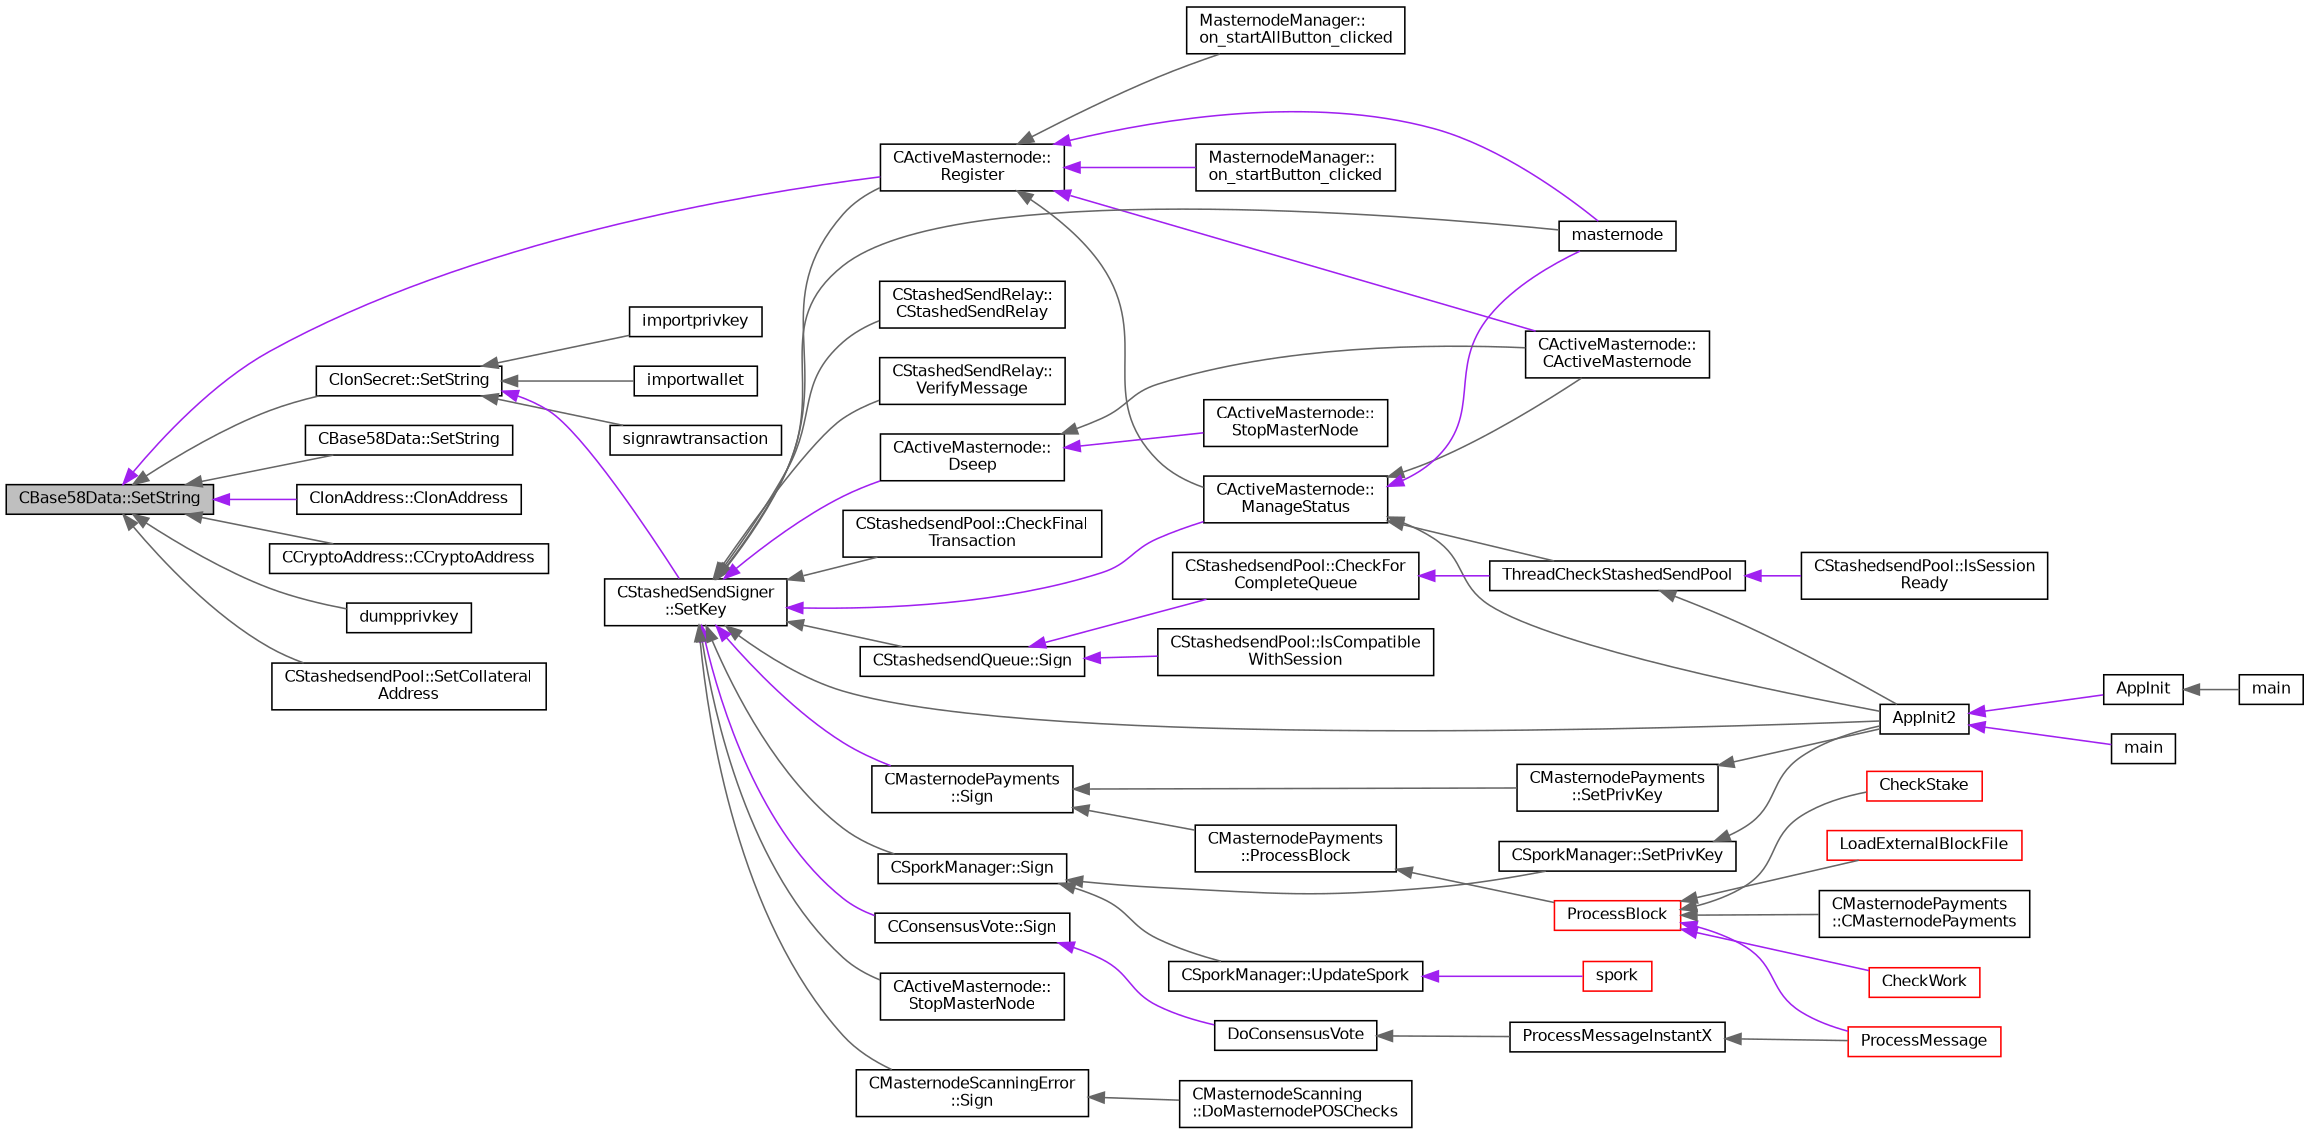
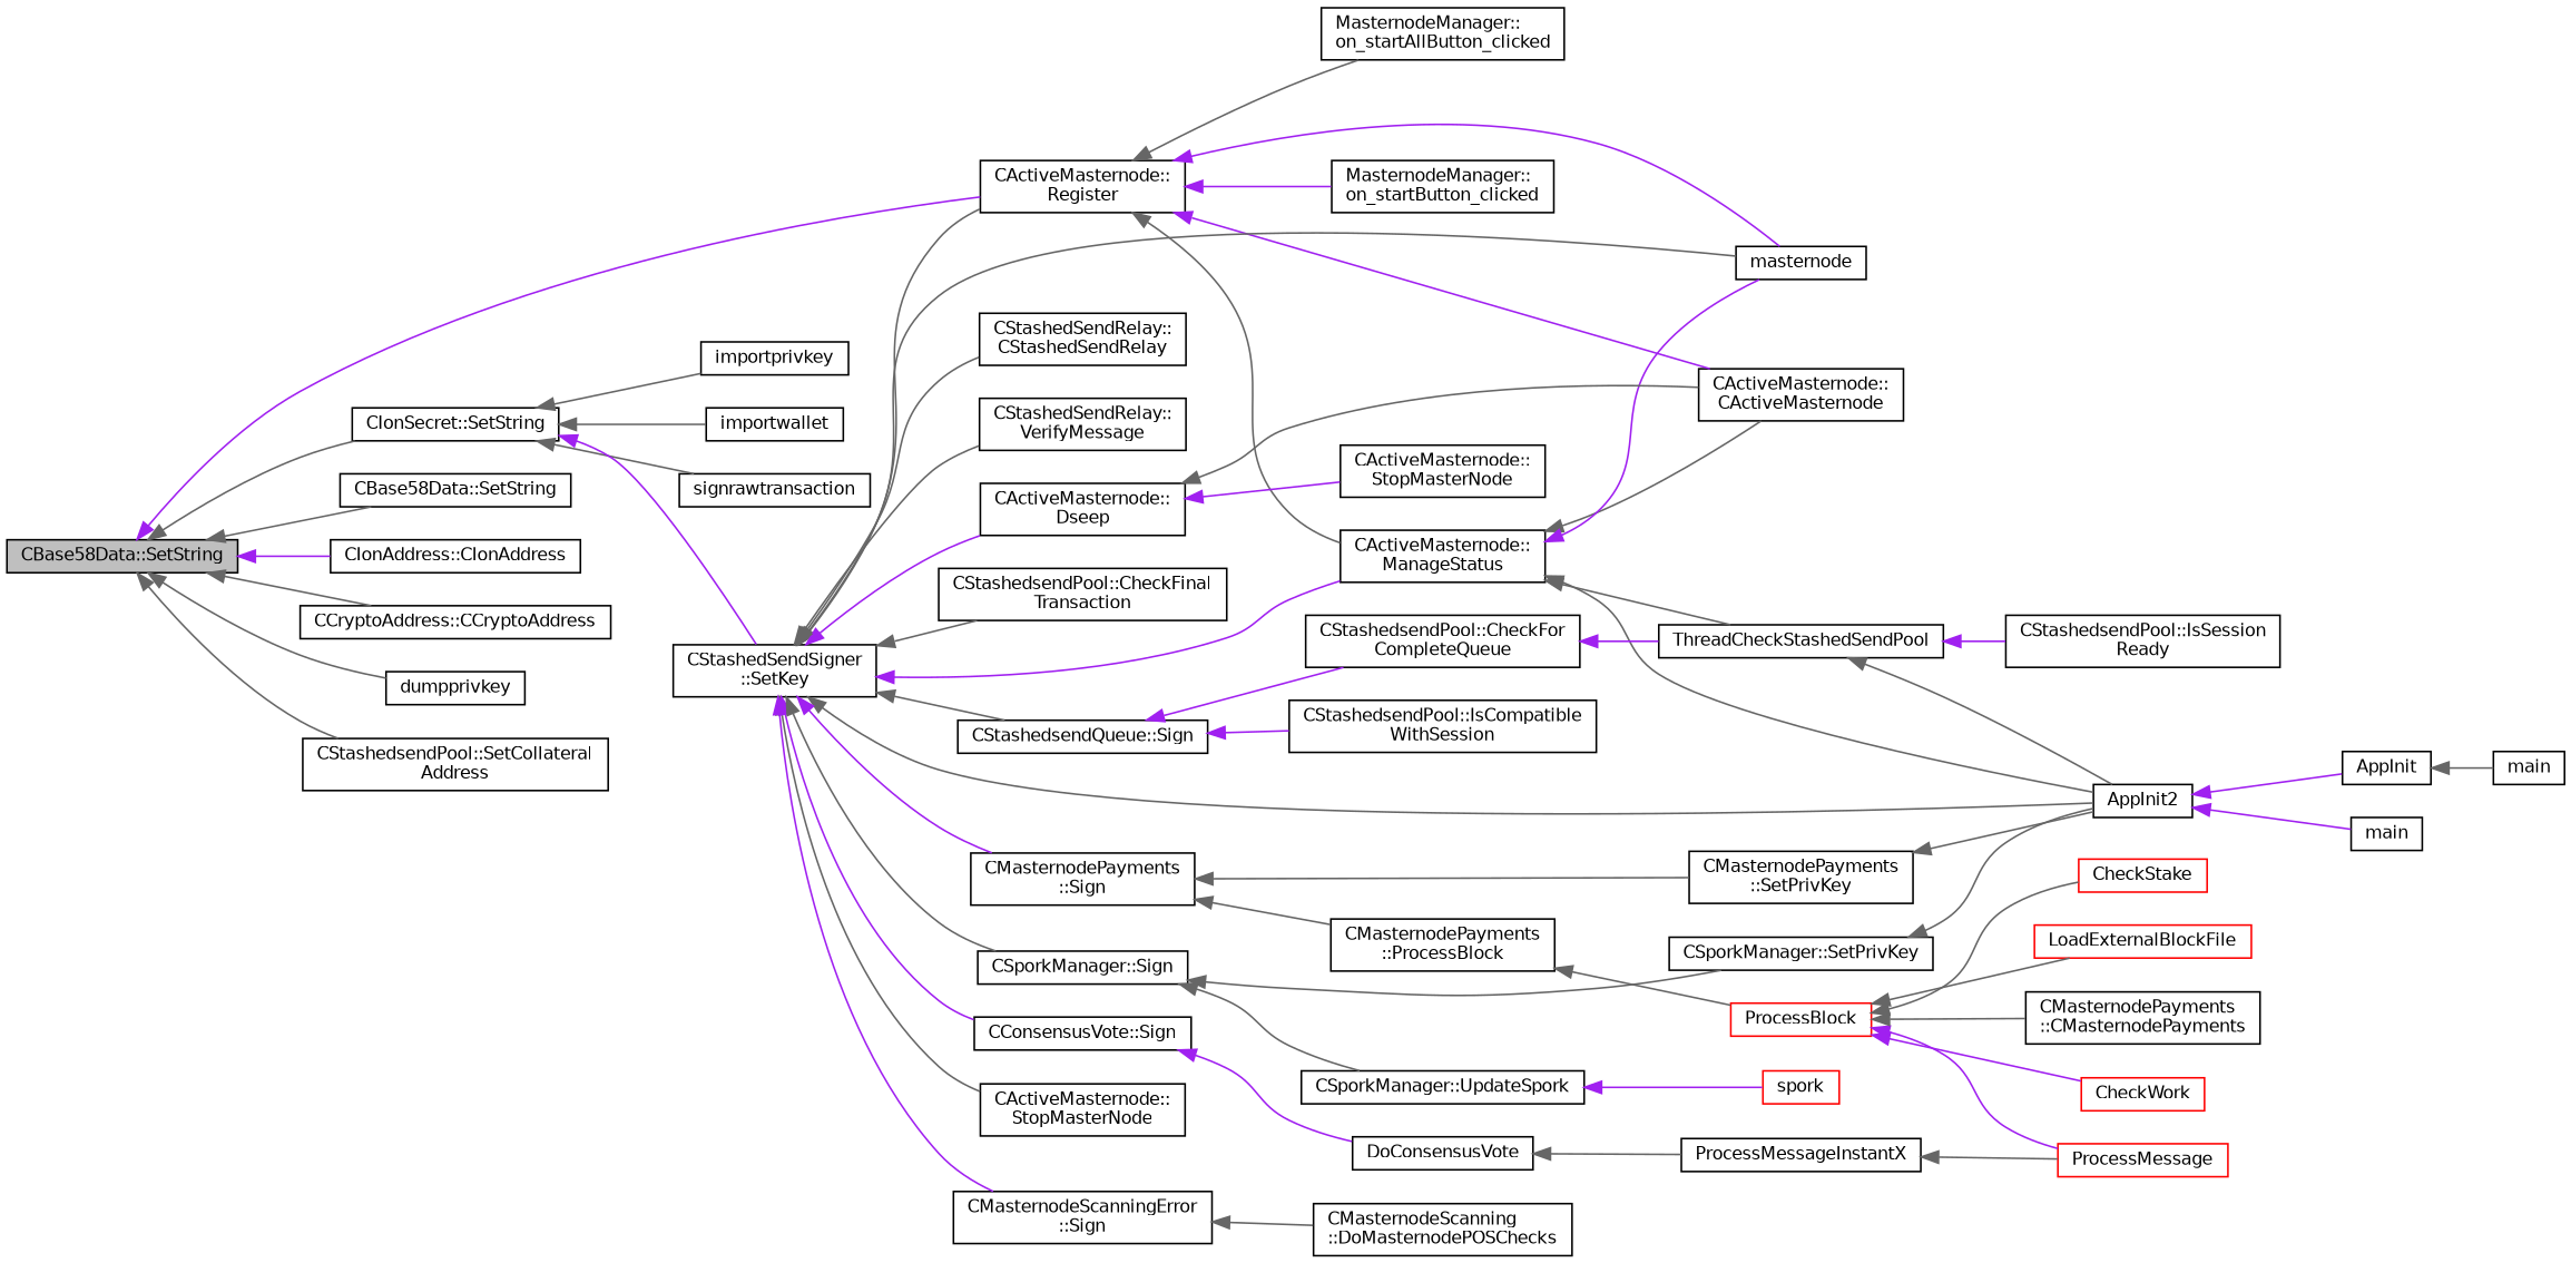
  digraph {
    rankdir=LR
    node [color=black fillcolor=white fontname=Helvetica fontsize=10 shape=record style=filled]
    edge [color=gray40 dir=back fontname=Helvetica fontsize=10 labelfontname=Helvetica labelfontsize=10 style=solid]
    n1 [fillcolor=grey75 fontcolor=black height=0.2 label="CBase58Data::SetString" width=0.4]
    n2 [height=0.2 label="CActiveMasternode::\lRegister" width=0.4]
    n3 [height=0.2 label="CBase58Data::SetString" width=0.4]
    n4 [height=0.2 label="CIonSecret::SetString" width=0.4]
    n5 [height=0.2 label="CIonAddress::CIonAddress" width=0.4]
    n6 [height=0.2 label="CCryptoAddress::CCryptoAddress" width=0.4]
    n7 [height=0.2 label=dumpprivkey width=0.4]
    n8 [height=0.2 label="CStashedsendPool::SetCollateral\lAddress" width=0.4]
    n9 [height=0.2 label="CActiveMasternode::\lManageStatus" width=0.4]
    n10 [height=0.2 label="CActiveMasternode::\lCActiveMasternode" width=0.4]
    n11 [height=0.2 label=masternode width=0.4]
    n12 [height=0.2 label="MasternodeManager::\lon_startButton_clicked" width=0.4]
    n13 [height=0.2 label="MasternodeManager::\lon_startAllButton_clicked" width=0.4]
    n14 [height=0.2 label=importprivkey width=0.4]
    n15 [height=0.2 label=importwallet width=0.4]
    n16 [height=0.2 label=signrawtransaction width=0.4]
    n17 [height=0.2 label="CStashedSendSigner\l::SetKey" width=0.4]
    n18 [height=0.2 label=AppInit2 width=0.4]
    n19 [height=0.2 label=ThreadCheckStashedSendPool width=0.4]
    n20 [height=0.2 label=AppInit width=0.4]
    n21 [height=0.2 label=main width=0.4]
    n22 [height=0.2 label="CStashedsendPool::IsSession\lReady" width=0.4]
    n23 [height=0.2 label=main width=0.4]
    n24 [height=0.2 label="CActiveMasternode::\lStopMasterNode" width=0.4]
    n25 [height=0.2 label="CActiveMasternode::\lDseep" width=0.4]
    n26 [height=0.2 label="CConsensusVote::Sign" width=0.4]
    n27 [height=0.2 label="CMasternodePayments\l::Sign" width=0.4]
    n28 [height=0.2 label="CMasternodeScanningError\l::Sign" width=0.4]
    n29 [height=0.2 label="CSporkManager::Sign" width=0.4]
    n30 [height=0.2 label="CStashedSendRelay::\lCStashedSendRelay" width=0.4]
    n31 [height=0.2 label="CStashedSendRelay::\lVerifyMessage" width=0.4]
    n32 [height=0.2 label="CStashedsendPool::CheckFinal\lTransaction" width=0.4]
    n33 [height=0.2 label="CStashedsendQueue::Sign" width=0.4]
    n34 [height=0.2 label="CActiveMasternode::\lStopMasterNode" width=0.4]
    n35 [height=0.2 label=DoConsensusVote width=0.4]
    n36 [height=0.2 label="CMasternodePayments\l::ProcessBlock" width=0.4]
    n37 [height=0.2 label="CMasternodePayments\l::SetPrivKey" width=0.4]
    n38 [height=0.2 label="CMasternodeScanning\l::DoMasternodePOSChecks" width=0.4]
    n39 [height=0.2 label="CSporkManager::UpdateSpork" width=0.4]
    n40 [height=0.2 label="CSporkManager::SetPrivKey" width=0.4]
    n41 [height=0.2 label="CStashedsendPool::CheckFor\lCompleteQueue" width=0.4]
    n42 [height=0.2 label="CStashedsendPool::IsCompatible\lWithSession" width=0.4]
    n43 [height=0.2 label=ProcessMessageInstantX width=0.4]
    n44 [color=red height=0.2 label=ProcessMessage width=0.4]
    n45 [color=red height=0.2 label=ProcessBlock width=0.4]
    n46 [color=red height=0.2 label=LoadExternalBlockFile width=0.4]
    n47 [height=0.2 label="CMasternodePayments\l::CMasternodePayments" width=0.4]
    n48 [color=red height=0.2 label=CheckWork width=0.4]
    n49 [color=red height=0.2 label=CheckStake width=0.4]
    n50 [color=red height=0.2 label=spork width=0.4]
    n1 -> n2 [color=purple]
    n1 -> n3
    n1 -> n4
    n1 -> n5 [color=purple]
    n1 -> n6
    n1 -> n7
    n1 -> n8
    n2 -> n9
    n2 -> n10 [color=purple]
    n2 -> n11 [color=purple]
    n2 -> n12 [color=purple]
    n2 -> n13
    n4 -> n14
    n4 -> n15
    n4 -> n16
    n4 -> n17 [color=purple]
    n9 -> n10
    n9 -> n11 [color=purple]
    n9 -> n18
    n9 -> n19
    n17 -> n2
    n17 -> n9 [color=purple]
    n17 -> n11
    n17 -> n18
    n17 -> n24
    n17 -> n25 [color=purple]
    n17 -> n26 [color=purple]
    n17 -> n27 [color=purple]
-   n17 -> n28
+   n17 -> n28 [color=purple]
    n17 -> n29
    n17 -> n30
    n17 -> n31
    n17 -> n32
    n17 -> n33
    n18 -> n20 [color=purple]
    n18 -> n21 [color=purple]
    n19 -> n18
    n19 -> n22 [color=purple]
    n20 -> n23
    n25 -> n10
    n25 -> n34 [color=purple]
    n26 -> n35 [color=purple]
    n27 -> n36
    n27 -> n37
    n28 -> n38
    n29 -> n39
    n29 -> n40
    n33 -> n41 [color=purple]
    n33 -> n42 [color=purple]
    n35 -> n43
    n36 -> n45
    n37 -> n18
    n39 -> n50 [color=purple]
    n40 -> n18
    n41 -> n19 [color=purple]
    n43 -> n44
    n45 -> n44 [color=purple]
    n45 -> n46
    n45 -> n47
    n45 -> n48 [color=purple]
    n45 -> n49
  }
